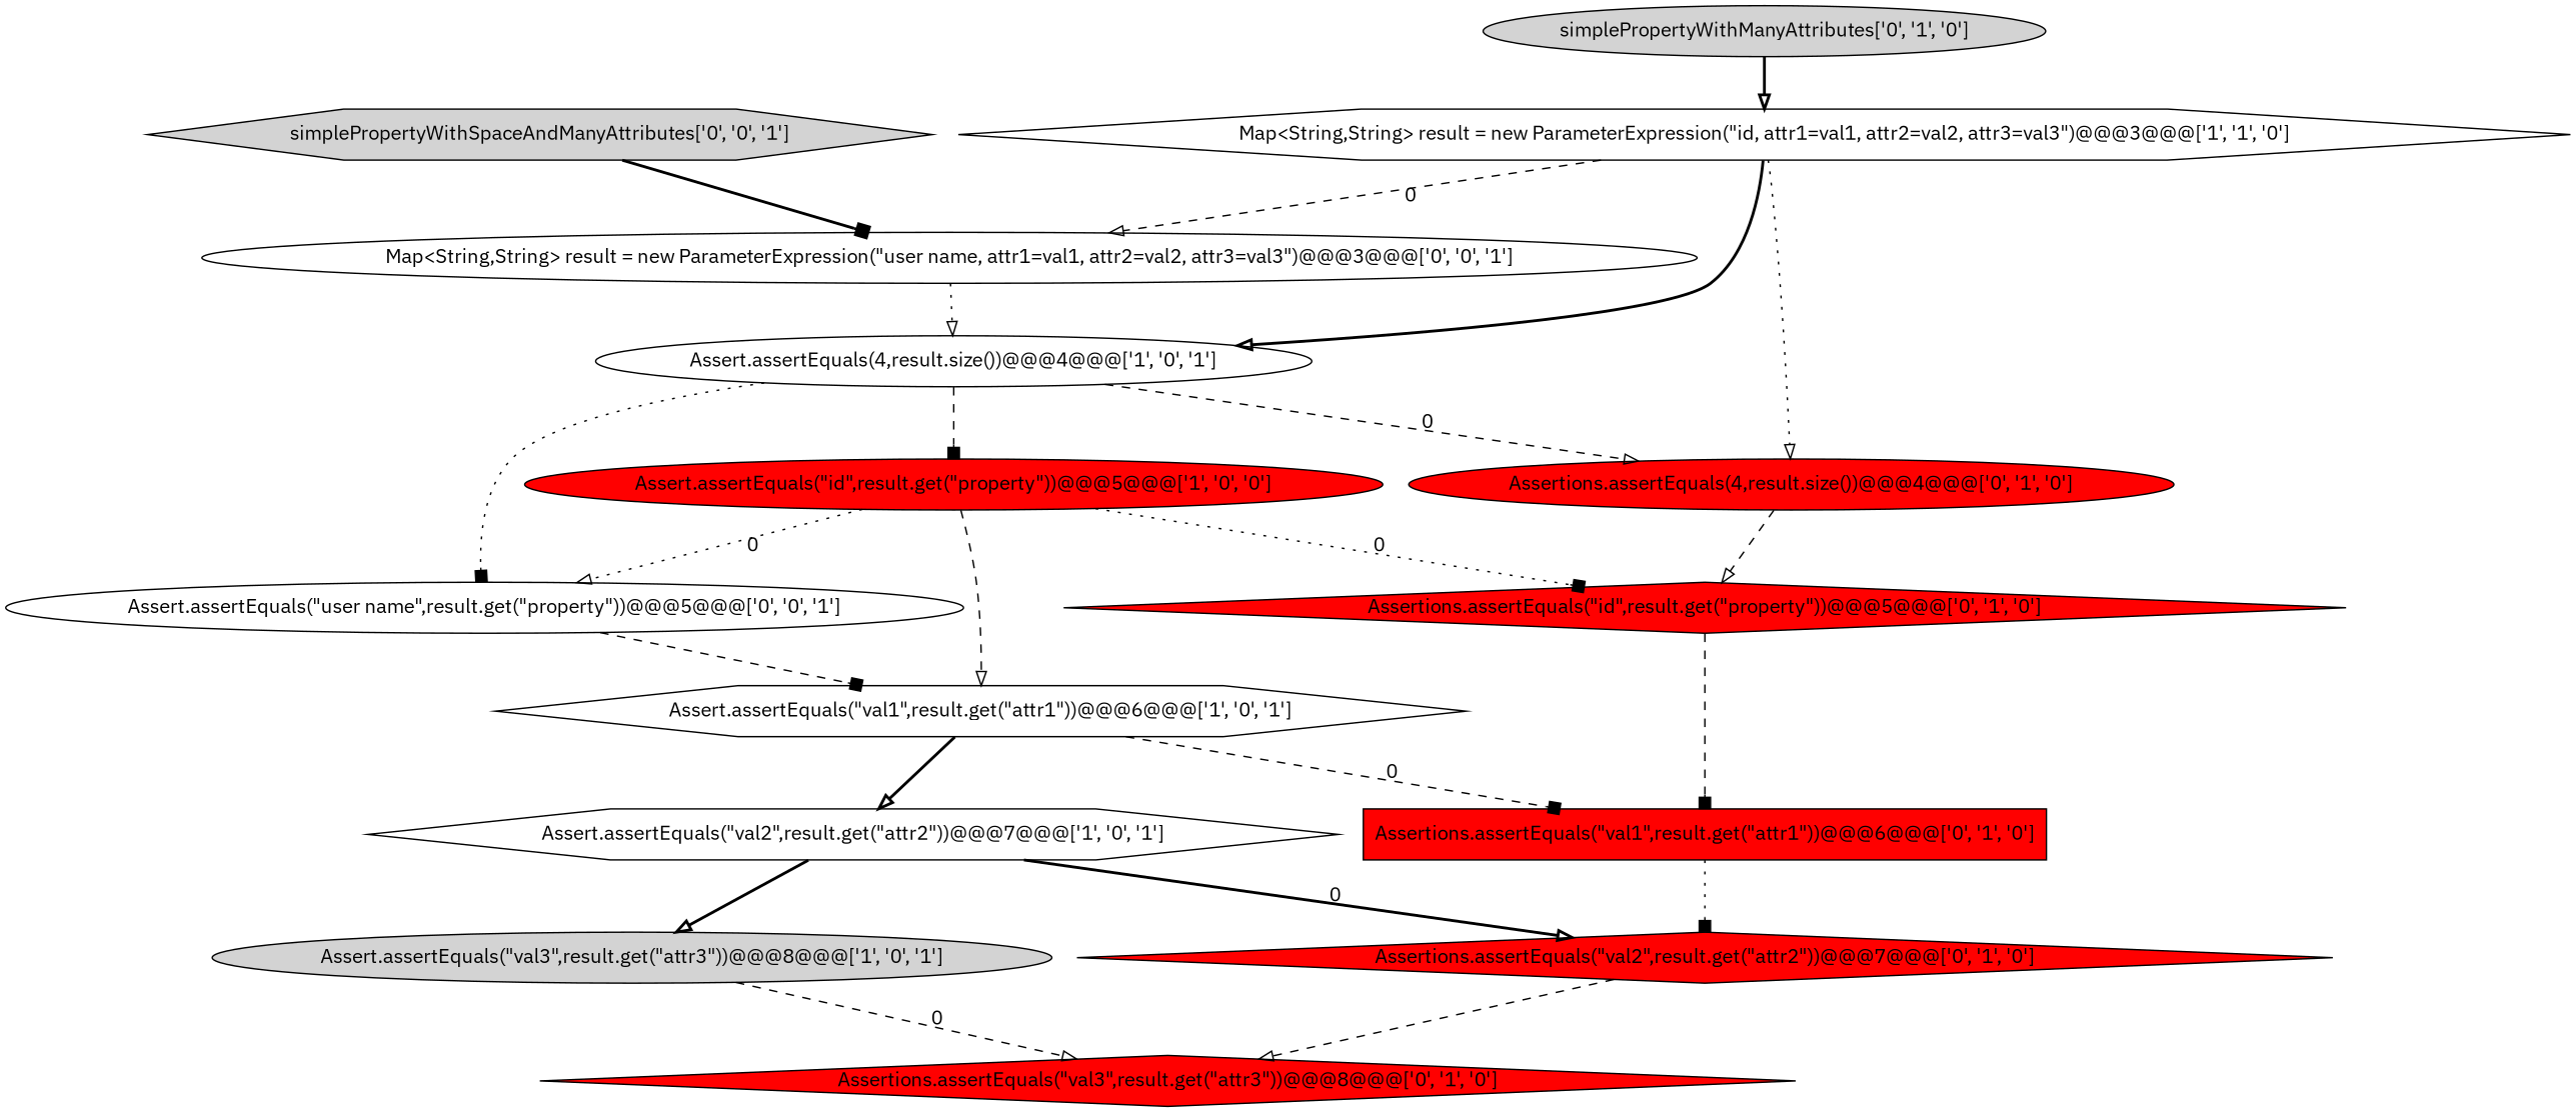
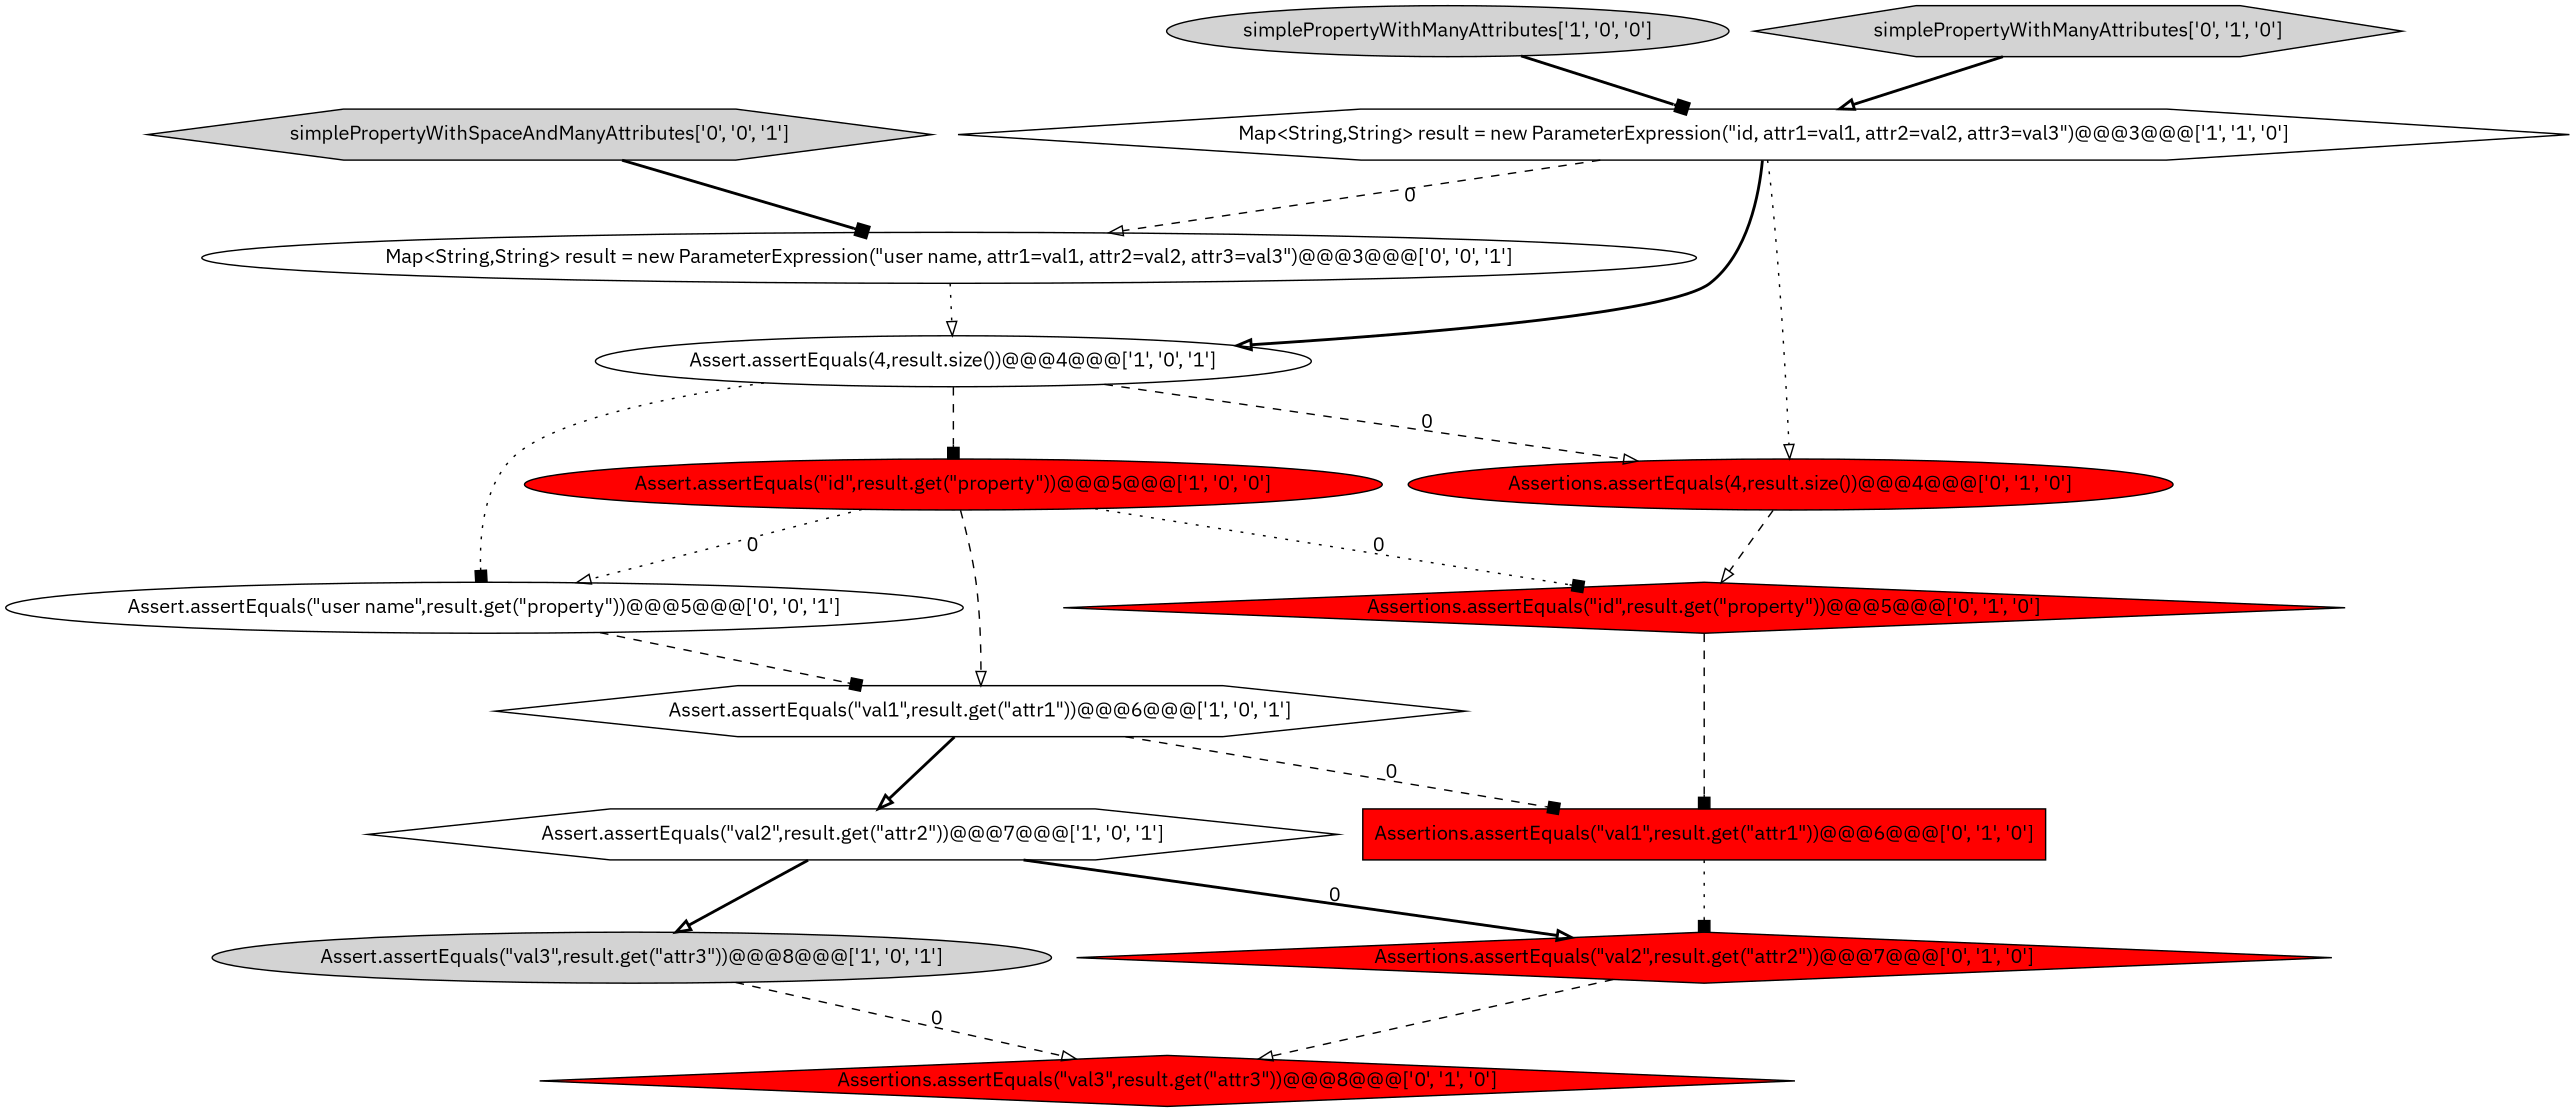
  digraph {
    fontname="IBM Plex Sans"
    node [fillcolor=white fontname="IBM Plex Sans" shape=ellipse style=filled]
    edge [arrowhead=onormal fontname="IBM Plex Sans" style=dashed]
    n1 [label="Assert.assertEquals(4,result.size())@@@4@@@['1', '0', '1']"]
    n2 [fillcolor=red label="Assert.assertEquals(\"id\",result.get(\"property\"))@@@5@@@['1', '0', '0']"]
    n3 [label="Assert.assertEquals(\"user name\",result.get(\"property\"))@@@5@@@['0', '0', '1']"]
    n4 [fillcolor=red label="Assertions.assertEquals(4,result.size())@@@4@@@['0', '1', '0']"]
    n5 [fillcolor=red label="Assertions.assertEquals(\"id\",result.get(\"property\"))@@@5@@@['0', '1', '0']" shape=diamond]
    n6 [label="Assert.assertEquals(\"val1\",result.get(\"attr1\"))@@@6@@@['1', '0', '1']" shape=hexagon]
    n7 [fillcolor=red label="Assertions.assertEquals(\"val1\",result.get(\"attr1\"))@@@6@@@['0', '1', '0']" shape=box]
    n8 [fillcolor=red label="Assertions.assertEquals(\"val2\",result.get(\"attr2\"))@@@7@@@['0', '1', '0']" shape=diamond]
    n9 [fillcolor=red label="Assertions.assertEquals(\"val3\",result.get(\"attr3\"))@@@8@@@['0', '1', '0']" shape=diamond]
    n10 [fillcolor=lightgray label="Assert.assertEquals(\"val3\",result.get(\"attr3\"))@@@8@@@['1', '0', '1']"]
    n11 [fillcolor=lightgray label="simplePropertyWithSpaceAndManyAttributes['0', '0', '1']" shape=hexagon]
    n12 [label="Map<String,String> result = new ParameterExpression(\"user name, attr1=val1, attr2=val2, attr3=val3\")@@@3@@@['0', '0', '1']"]
+   n13 [fillcolor=lightgray label="simplePropertyWithManyAttributes['1', '0', '0']"]
    n14 [label="Map<String,String> result = new ParameterExpression(\"id, attr1=val1, attr2=val2, attr3=val3\")@@@3@@@['1', '1', '0']" shape=hexagon]
    n15 [label="Assert.assertEquals(\"val2\",result.get(\"attr2\"))@@@7@@@['1', '0', '1']" shape=hexagon]
-   n16 [fillcolor=lightgray label="simplePropertyWithManyAttributes['0', '1', '0']"]
+   n16 [fillcolor=lightgray label="simplePropertyWithManyAttributes['0', '1', '0']" shape=hexagon]
    n1 -> n2 [arrowhead=box]
    n1 -> n3 [arrowhead=box style=dotted]
    n1 -> n4 [label=0]
    n2 -> n3 [label=0 style=dotted]
    n2 -> n5 [arrowhead=box label=0 style=dotted]
    n2 -> n6
    n3 -> n6 [arrowhead=box]
    n4 -> n5
    n5 -> n7 [arrowhead=box]
    n6 -> n7 [arrowhead=box label=0]
    n6 -> n15 [style=bold]
    n7 -> n8 [arrowhead=box style=dotted]
    n8 -> n9
    n10 -> n9 [label=0]
    n11 -> n12 [arrowhead=box style=bold]
    n12 -> n1 [style=dotted]
+   n13 -> n14 [arrowhead=box style=bold]
    n14 -> n1 [style=bold]
    n14 -> n4 [style=dotted]
    n14 -> n12 [label=0]
    n15 -> n8 [label=0 style=bold]
    n15 -> n10 [style=bold]
    n16 -> n14 [style=bold]
  }
